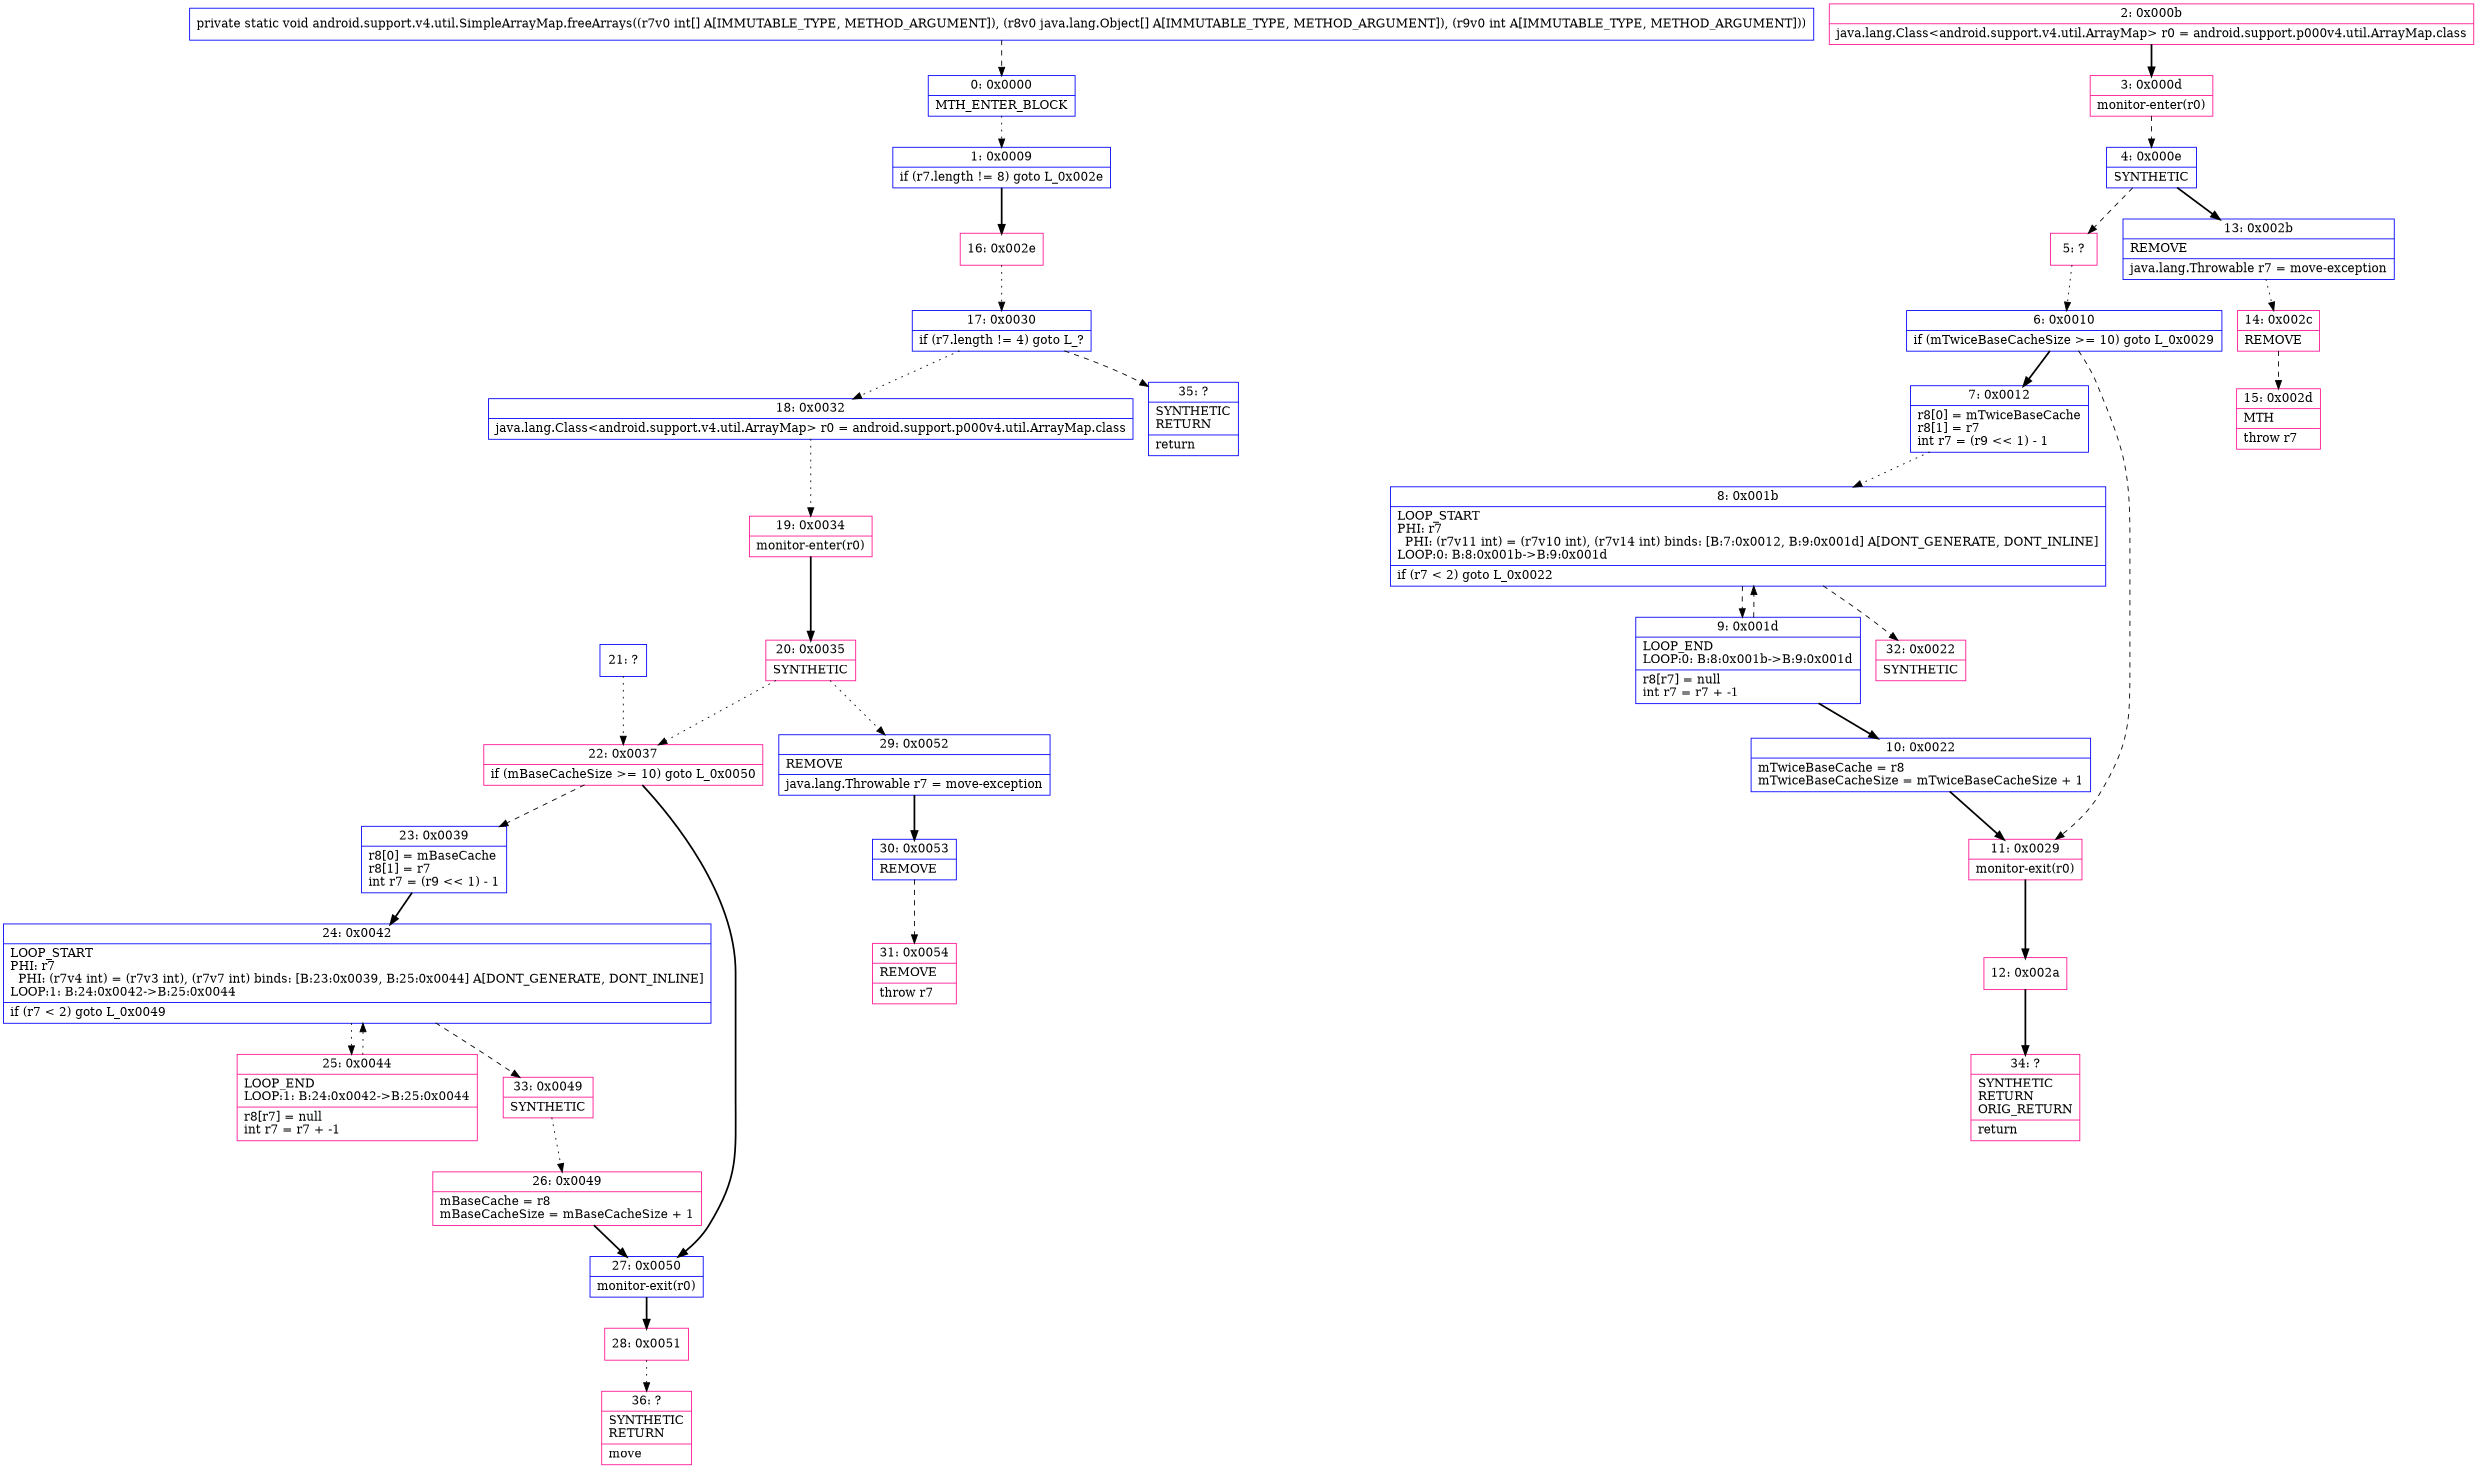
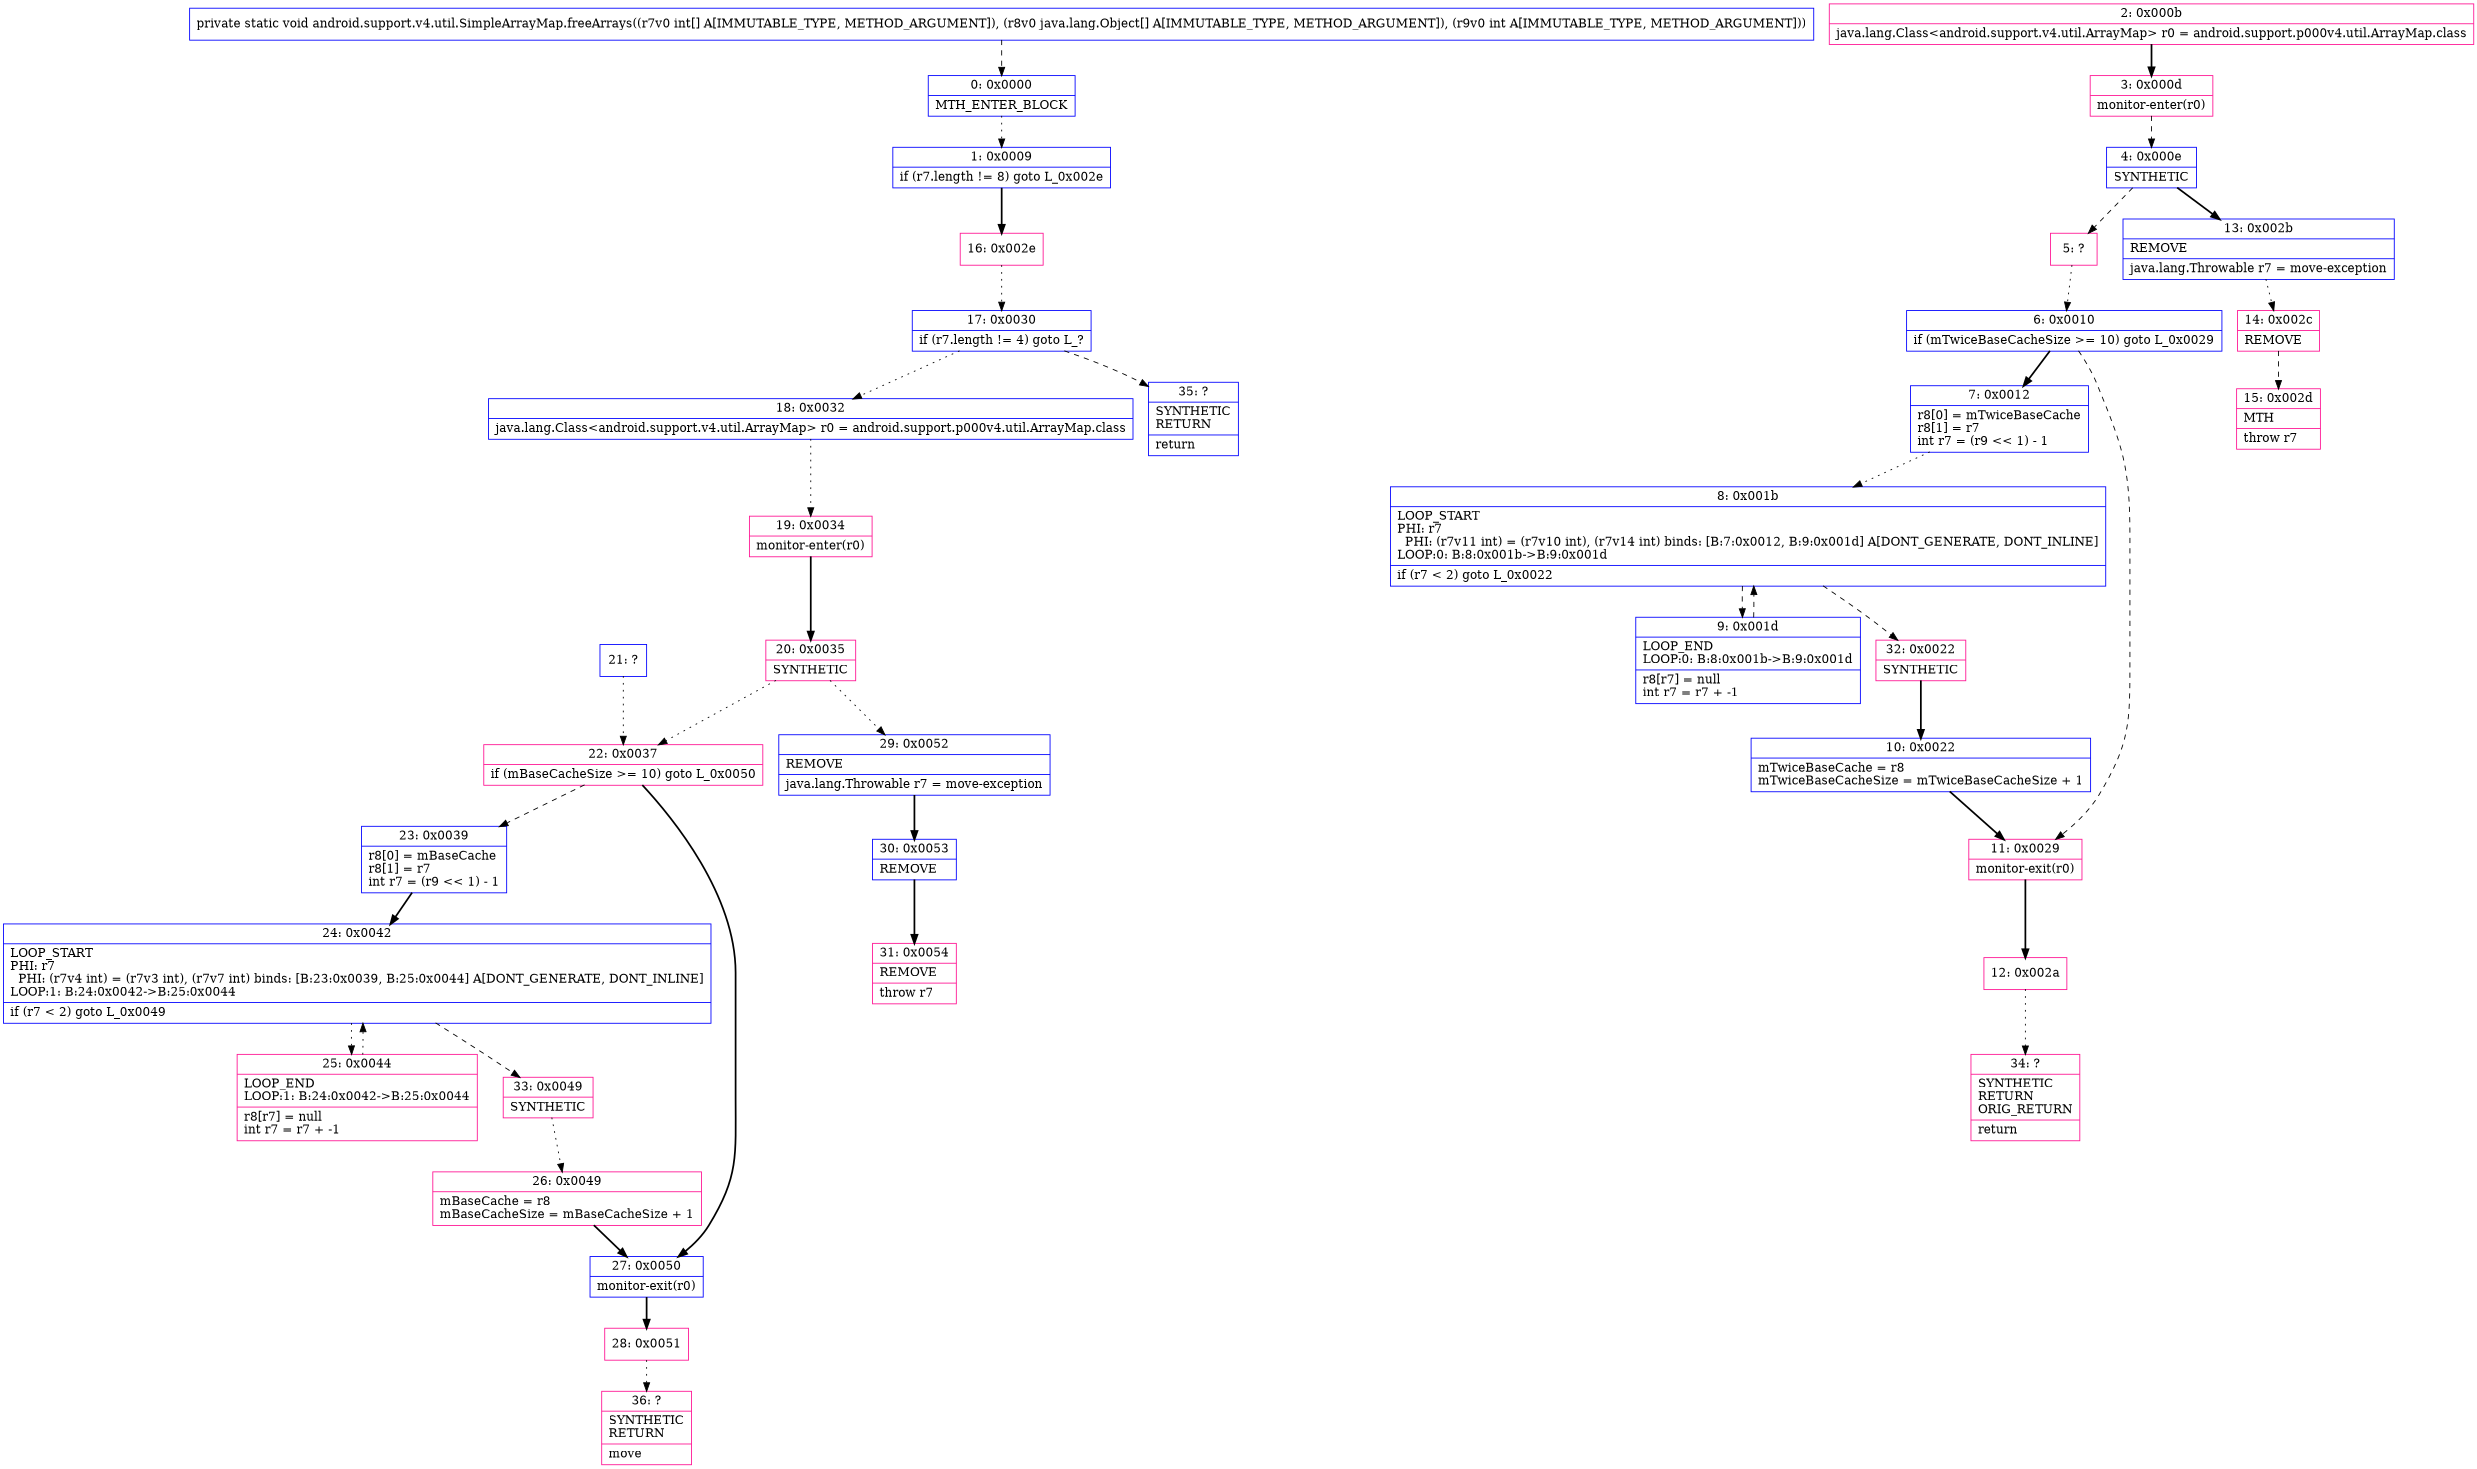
  digraph {
    node [color=blue shape=record]
    edge [style=dotted]
    n1 [label="{0\:\ 0x0000|MTH_ENTER_BLOCK\l}"]
    n2 [label="{1\:\ 0x0009|if (r7.length != 8) goto L_0x002e\l}"]
    n3 [color=deeppink label="{16\:\ 0x002e}"]
    n4 [color=deeppink label="{2\:\ 0x000b|java.lang.Class\<android.support.v4.util.ArrayMap\> r0 = android.support.p000v4.util.ArrayMap.class\l}"]
    n5 [color=deeppink label="{3\:\ 0x000d|monitor\-enter(r0)\l}"]
    n6 [label="{17\:\ 0x0030|if (r7.length != 4) goto L_?\l}"]
    n7 [label="{4\:\ 0x000e|SYNTHETIC\l}"]
    n8 [color=deeppink label="{5\:\ ?}"]
    n9 [label="{13\:\ 0x002b|REMOVE\l|java.lang.Throwable r7 = move\-exception\l}"]
    n10 [label="{6\:\ 0x0010|if (mTwiceBaseCacheSize \>= 10) goto L_0x0029\l}"]
    n11 [color=deeppink label="{14\:\ 0x002c|REMOVE\l}"]
    n12 [label="{7\:\ 0x0012|r8[0] = mTwiceBaseCache\lr8[1] = r7\lint r7 = (r9 \<\< 1) \- 1\l}"]
    n13 [color=deeppink label="{11\:\ 0x0029|monitor\-exit(r0)\l}"]
    n14 [label="{8\:\ 0x001b|LOOP_START\lPHI: r7 \l  PHI: (r7v11 int) = (r7v10 int), (r7v14 int) binds: [B:7:0x0012, B:9:0x001d] A[DONT_GENERATE, DONT_INLINE]\lLOOP:0: B:8:0x001b\-\>B:9:0x001d\l|if (r7 \< 2) goto L_0x0022\l}"]
    n15 [color=deeppink label="{12\:\ 0x002a}"]
    n16 [label="{9\:\ 0x001d|LOOP_END\lLOOP:0: B:8:0x001b\-\>B:9:0x001d\l|r8[r7] = null\lint r7 = r7 + \-1\l}"]
    n17 [color=deeppink label="{32\:\ 0x0022|SYNTHETIC\l}"]
    n18 [label="{10\:\ 0x0022|mTwiceBaseCache = r8\lmTwiceBaseCacheSize = mTwiceBaseCacheSize + 1\l}"]
    n19 [color=deeppink label="{34\:\ ?|SYNTHETIC\lRETURN\lORIG_RETURN\l|return\l}"]
    n20 [color=deeppink label="{15\:\ 0x002d|MTH\l|throw r7\l}"]
    n21 [label="{18\:\ 0x0032|java.lang.Class\<android.support.v4.util.ArrayMap\> r0 = android.support.p000v4.util.ArrayMap.class\l}"]
    n22 [label="{35\:\ ?|SYNTHETIC\lRETURN\l|return\l}"]
    n23 [color=deeppink label="{19\:\ 0x0034|monitor\-enter(r0)\l}"]
    n24 [color=deeppink label="{20\:\ 0x0035|SYNTHETIC\l}"]
    n25 [label="{29\:\ 0x0052|REMOVE\l|java.lang.Throwable r7 = move\-exception\l}"]
    n26 [color=deeppink label="{22\:\ 0x0037|if (mBaseCacheSize \>= 10) goto L_0x0050\l}"]
    n27 [label="{21\:\ ?}"]
    n28 [label="{30\:\ 0x0053|REMOVE\l}"]
    n29 [label="{23\:\ 0x0039|r8[0] = mBaseCache\lr8[1] = r7\lint r7 = (r9 \<\< 1) \- 1\l}"]
    n30 [label="{27\:\ 0x0050|monitor\-exit(r0)\l}"]
    n31 [label="{24\:\ 0x0042|LOOP_START\lPHI: r7 \l  PHI: (r7v4 int) = (r7v3 int), (r7v7 int) binds: [B:23:0x0039, B:25:0x0044] A[DONT_GENERATE, DONT_INLINE]\lLOOP:1: B:24:0x0042\-\>B:25:0x0044\l|if (r7 \< 2) goto L_0x0049\l}"]
    n32 [color=deeppink label="{28\:\ 0x0051}"]
    n33 [color=deeppink label="{25\:\ 0x0044|LOOP_END\lLOOP:1: B:24:0x0042\-\>B:25:0x0044\l|r8[r7] = null\lint r7 = r7 + \-1\l}"]
    n34 [color=deeppink label="{33\:\ 0x0049|SYNTHETIC\l}"]
    n35 [color=deeppink label="{26\:\ 0x0049|mBaseCache = r8\lmBaseCacheSize = mBaseCacheSize + 1\l}"]
    n36 [color=deeppink label="{36\:\ ?|SYNTHETIC\lRETURN\l|move\l}"]
    n37 [color=deeppink label="{31\:\ 0x0054|REMOVE\l|throw r7\l}"]
    n38 [label="{private static void android.support.v4.util.SimpleArrayMap.freeArrays((r7v0 int[] A[IMMUTABLE_TYPE, METHOD_ARGUMENT]), (r8v0 java.lang.Object[] A[IMMUTABLE_TYPE, METHOD_ARGUMENT]), (r9v0 int A[IMMUTABLE_TYPE, METHOD_ARGUMENT])) }"]
    n1 -> n2
    n2 -> n3 [style=bold]
    n3 -> n6
    n4 -> n5 [style=bold]
    n5 -> n7 [style=dashed]
    n6 -> n21
    n6 -> n22 [style=dashed]
    n7 -> n8 [style=dashed]
    n7 -> n9 [style=bold]
    n8 -> n10
    n9 -> n11
    n10 -> n12 [style=bold]
    n10 -> n13 [style=dashed]
    n11 -> n20 [style=dashed]
    n12 -> n14
    n13 -> n15 [style=bold]
    n14 -> n16 [style=dashed]
    n14 -> n17 [style=dashed]
-   n15 -> n19 [style=bold]
+   n15 -> n19
    n16 -> n14 [style=dashed]
-   n16 -> n18 [style=bold]
+   n17 -> n18 [style=bold]
    n18 -> n13 [style=bold]
    n21 -> n23
    n23 -> n24 [style=bold]
    n24 -> n25
    n24 -> n26
    n25 -> n28 [style=bold]
    n26 -> n29 [style=dashed]
    n26 -> n30 [style=bold]
    n27 -> n26
-   n28 -> n37 [style=dashed]
+   n28 -> n37 [style=bold]
    n29 -> n31 [style=bold]
    n30 -> n32 [style=bold]
    n31 -> n33
    n31 -> n34 [style=dashed]
    n32 -> n36
    n33 -> n31
    n34 -> n35
    n35 -> n30 [style=bold]
    n38 -> n1 [style=dashed]
  }
